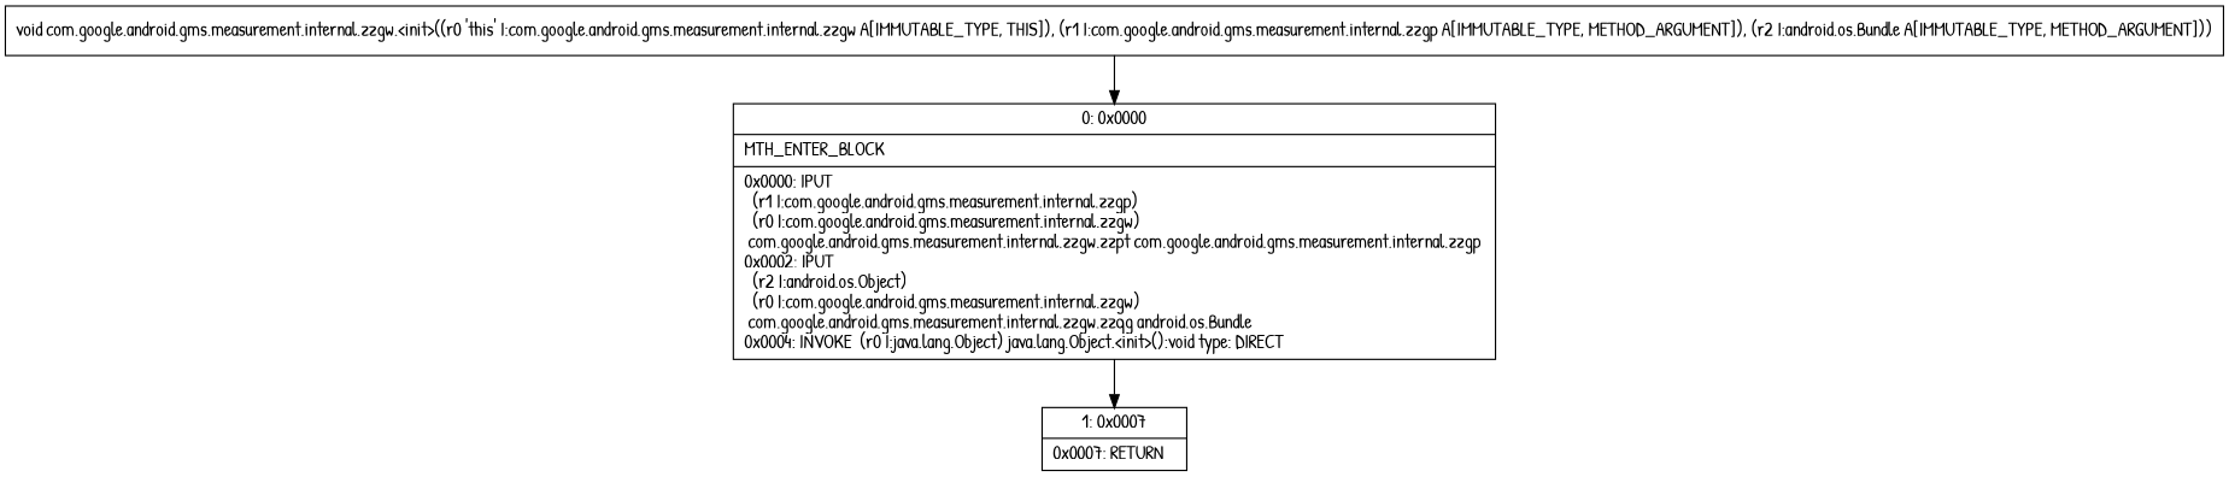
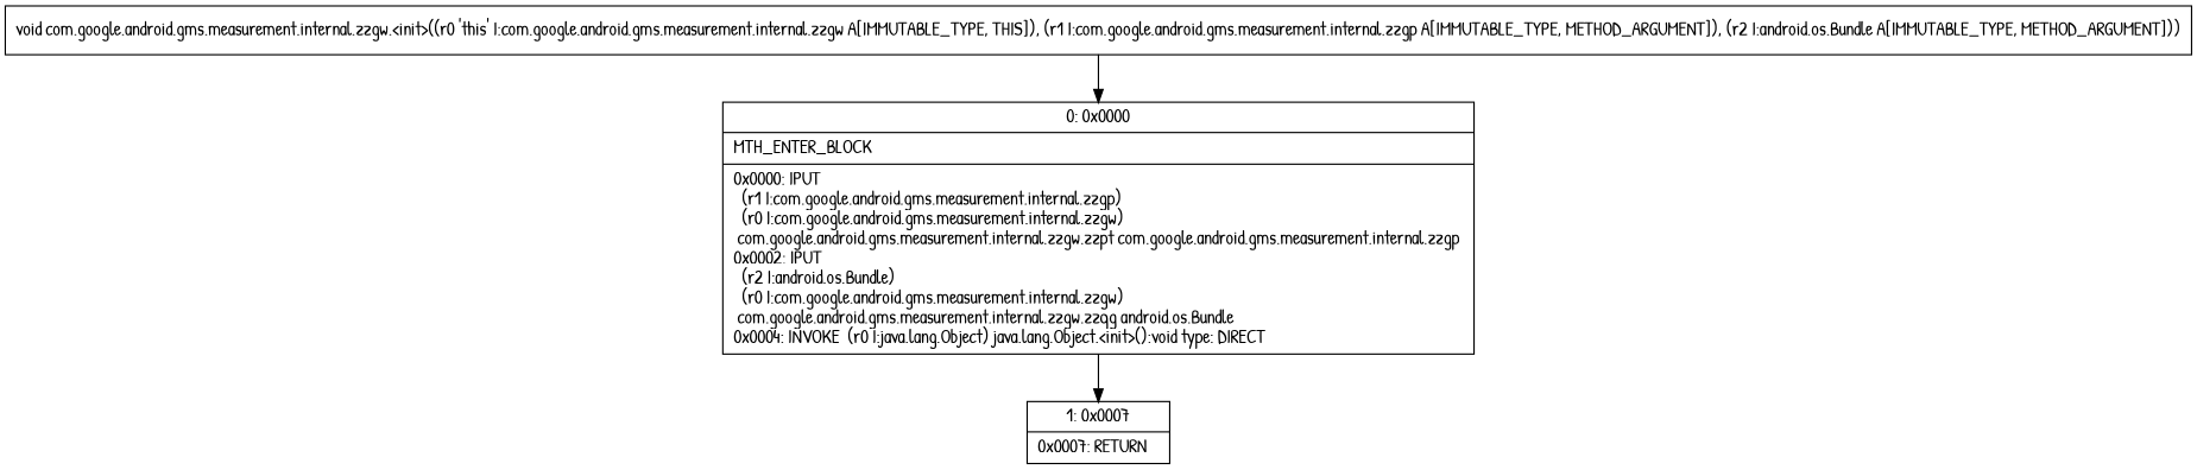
  digraph {
    fontname="Patrick Hand"
    node [shape=record fontname="Patrick Hand"]
    edge [fontname="Patrick Hand"]
-   n1 [label="{0\:\ 0x0000|MTH_ENTER_BLOCK\l|0x0000: IPUT  \l  (r1 I:com.google.android.gms.measurement.internal.zzgp)\l  (r0 I:com.google.android.gms.measurement.internal.zzgw)\l com.google.android.gms.measurement.internal.zzgw.zzpt com.google.android.gms.measurement.internal.zzgp \l0x0002: IPUT  \l  (r2 I:android.os.Object)\l  (r0 I:com.google.android.gms.measurement.internal.zzgw)\l com.google.android.gms.measurement.internal.zzgw.zzqg android.os.Bundle \l0x0004: INVOKE  (r0 I:java.lang.Object) java.lang.Object.\<init\>():void type: DIRECT \l}"]
+   n1 [label="{0\:\ 0x0000|MTH_ENTER_BLOCK\l|0x0000: IPUT  \l  (r1 I:com.google.android.gms.measurement.internal.zzgp)\l  (r0 I:com.google.android.gms.measurement.internal.zzgw)\l com.google.android.gms.measurement.internal.zzgw.zzpt com.google.android.gms.measurement.internal.zzgp \l0x0002: IPUT  \l  (r2 I:android.os.Bundle)\l  (r0 I:com.google.android.gms.measurement.internal.zzgw)\l com.google.android.gms.measurement.internal.zzgw.zzqg android.os.Bundle \l0x0004: INVOKE  (r0 I:java.lang.Object) java.lang.Object.\<init\>():void type: DIRECT \l}"]
    n2 [label="{1\:\ 0x0007|0x0007: RETURN   \l}"]
    n3 [label="{void com.google.android.gms.measurement.internal.zzgw.\<init\>((r0 'this' I:com.google.android.gms.measurement.internal.zzgw A[IMMUTABLE_TYPE, THIS]), (r1 I:com.google.android.gms.measurement.internal.zzgp A[IMMUTABLE_TYPE, METHOD_ARGUMENT]), (r2 I:android.os.Bundle A[IMMUTABLE_TYPE, METHOD_ARGUMENT])) }"]
    n1 -> n2
    n3 -> n1
  }
